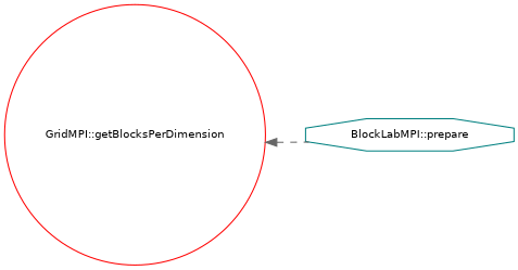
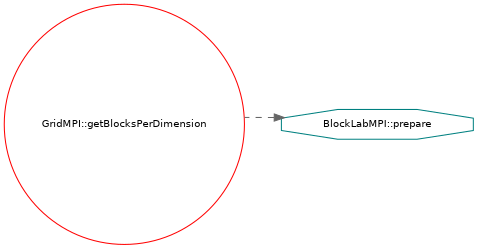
  digraph {
    rankdir=LR
    node [fillcolor=white fontname=Helvetica fontsize=10 style=filled]
    n1 [color=red fontcolor=black height=0.2 label="GridMPI::getBlocksPerDimension" shape=circle width=0.4]
    n2 [color=teal height=0.2 label="BlockLabMPI::prepare" shape=octagon width=0.4]
-   n1 -> n2 [color=gray40 dir=back fontname=Helvetica fontsize=10 labelfontname=Helvetica labelfontsize=10 style=dashed]
+   n2 -> n1 [color=gray40 dir=back fontname=Helvetica fontsize=10 labelfontname=Helvetica labelfontsize=10 style=dashed]
  }
